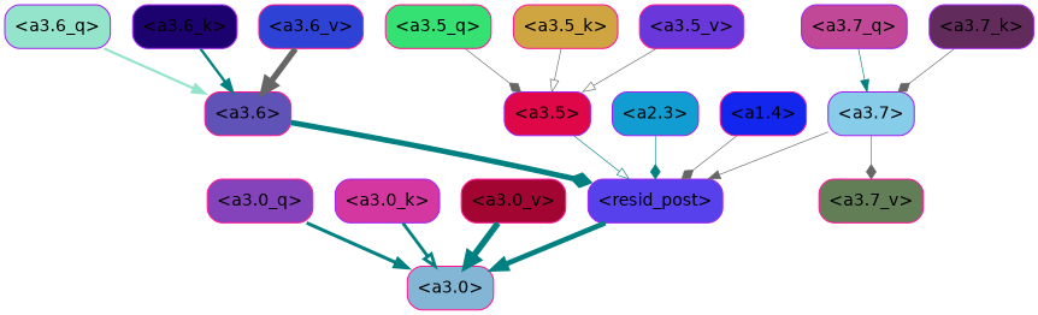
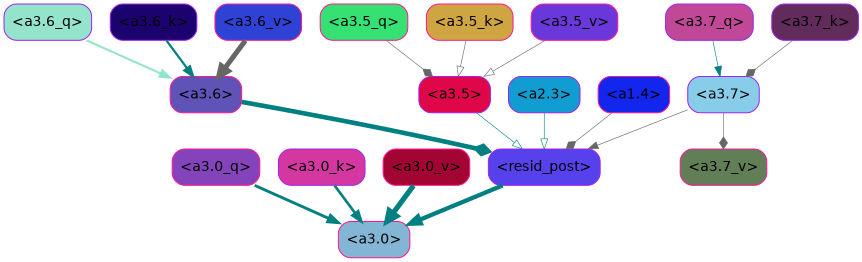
  strict digraph {
    splines=true
    node [color=deeppink fontname=Helvetica shape=box style="filled, rounded"]
    edge [arrowhead=normal color=teal penwidth=0.6]
    "<a3.7>" [color=purple fillcolor="#87cce9"]
    "<resid_post>" [color=purple fillcolor="#5641ec"]
    "<a3.7_v>" [fillcolor="#617e57"]
    "<a3.0>" [fillcolor="#83b6d5"]
    "<a3.6>" [fillcolor="#5f53b7"]
    "<a3.5>" [color=purple fillcolor="#df0747"]
    "<a2.3>" [color=purple fillcolor="#119dd1"]
    "<a1.4>" [fillcolor="#1326ee"]
    "<a3.7_q>" [color=purple fillcolor="#c04896"]
    "<a3.6_q>" [color=purple fillcolor="#94e4cc"]
    "<a3.5_q>" [fillcolor="#34e172"]
    "<a3.0_q>" [fillcolor="#8443bb"]
    "<a3.7_k>" [color=purple fillcolor="#612b5b"]
    "<a3.6_k>" [color=purple fillcolor="#1c026e"]
    "<a3.5_k>" [fillcolor="#cfa541"]
    "<a3.0_k>" [color=purple fillcolor="#d537a1"]
    "<a3.6_v>" [fillcolor="#2e42d6"]
    "<a3.5_v>" [fillcolor="#6a38da"]
    "<a3.0_v>" [fillcolor="#a30533"]
    "<a3.7>" -> "<resid_post>" [color=gray40 penwidth=0.6239100098609924]
    "<a3.7>" -> "<a3.7_v>" [arrowhead=diamond color=gray40]
    "<resid_post>" -> "<a3.0>" [penwidth=4.283544182777405]
    "<a3.6>" -> "<resid_post>" [arrowhead=diamond penwidth=4.569062113761902]
    "<a3.5>" -> "<resid_post>" [arrowhead=onormal]
-   "<a2.3>" -> "<resid_post>" [arrowhead=diamond]
+   "<a2.3>" -> "<resid_post>" [arrowhead=onormal]
    "<a1.4>" -> "<resid_post>" [arrowhead=diamond color=gray40]
    "<a3.7_q>" -> "<a3.7>"
    "<a3.6_q>" -> "<a3.6>" [color="#94e4cc" penwidth=2.03758105635643 arrowhead=""]
    "<a3.5_q>" -> "<a3.5>" [arrowhead=diamond color=gray40]
    "<a3.0_q>" -> "<a3.0>" [penwidth=2.8638100624084473]
    "<a3.7_k>" -> "<a3.7>" [arrowhead=diamond color=gray40]
    "<a3.6_k>" -> "<a3.6>" [penwidth=2.174198240041733]
    "<a3.5_k>" -> "<a3.5>" [arrowhead=onormal color=gray40]
-   "<a3.0_k>" -> "<a3.0>" [arrowhead=onormal penwidth=2.6274144649505615]
+   "<a3.0_k>" -> "<a3.0>" [penwidth=2.6274144649505615]
    "<a3.6_v>" -> "<a3.6>" [color=gray40 penwidth=5.002329230308533]
    "<a3.5_v>" -> "<a3.5>" [arrowhead=onormal color=gray40]
    "<a3.0_v>" -> "<a3.0>" [penwidth=5.188832879066467]
  }
